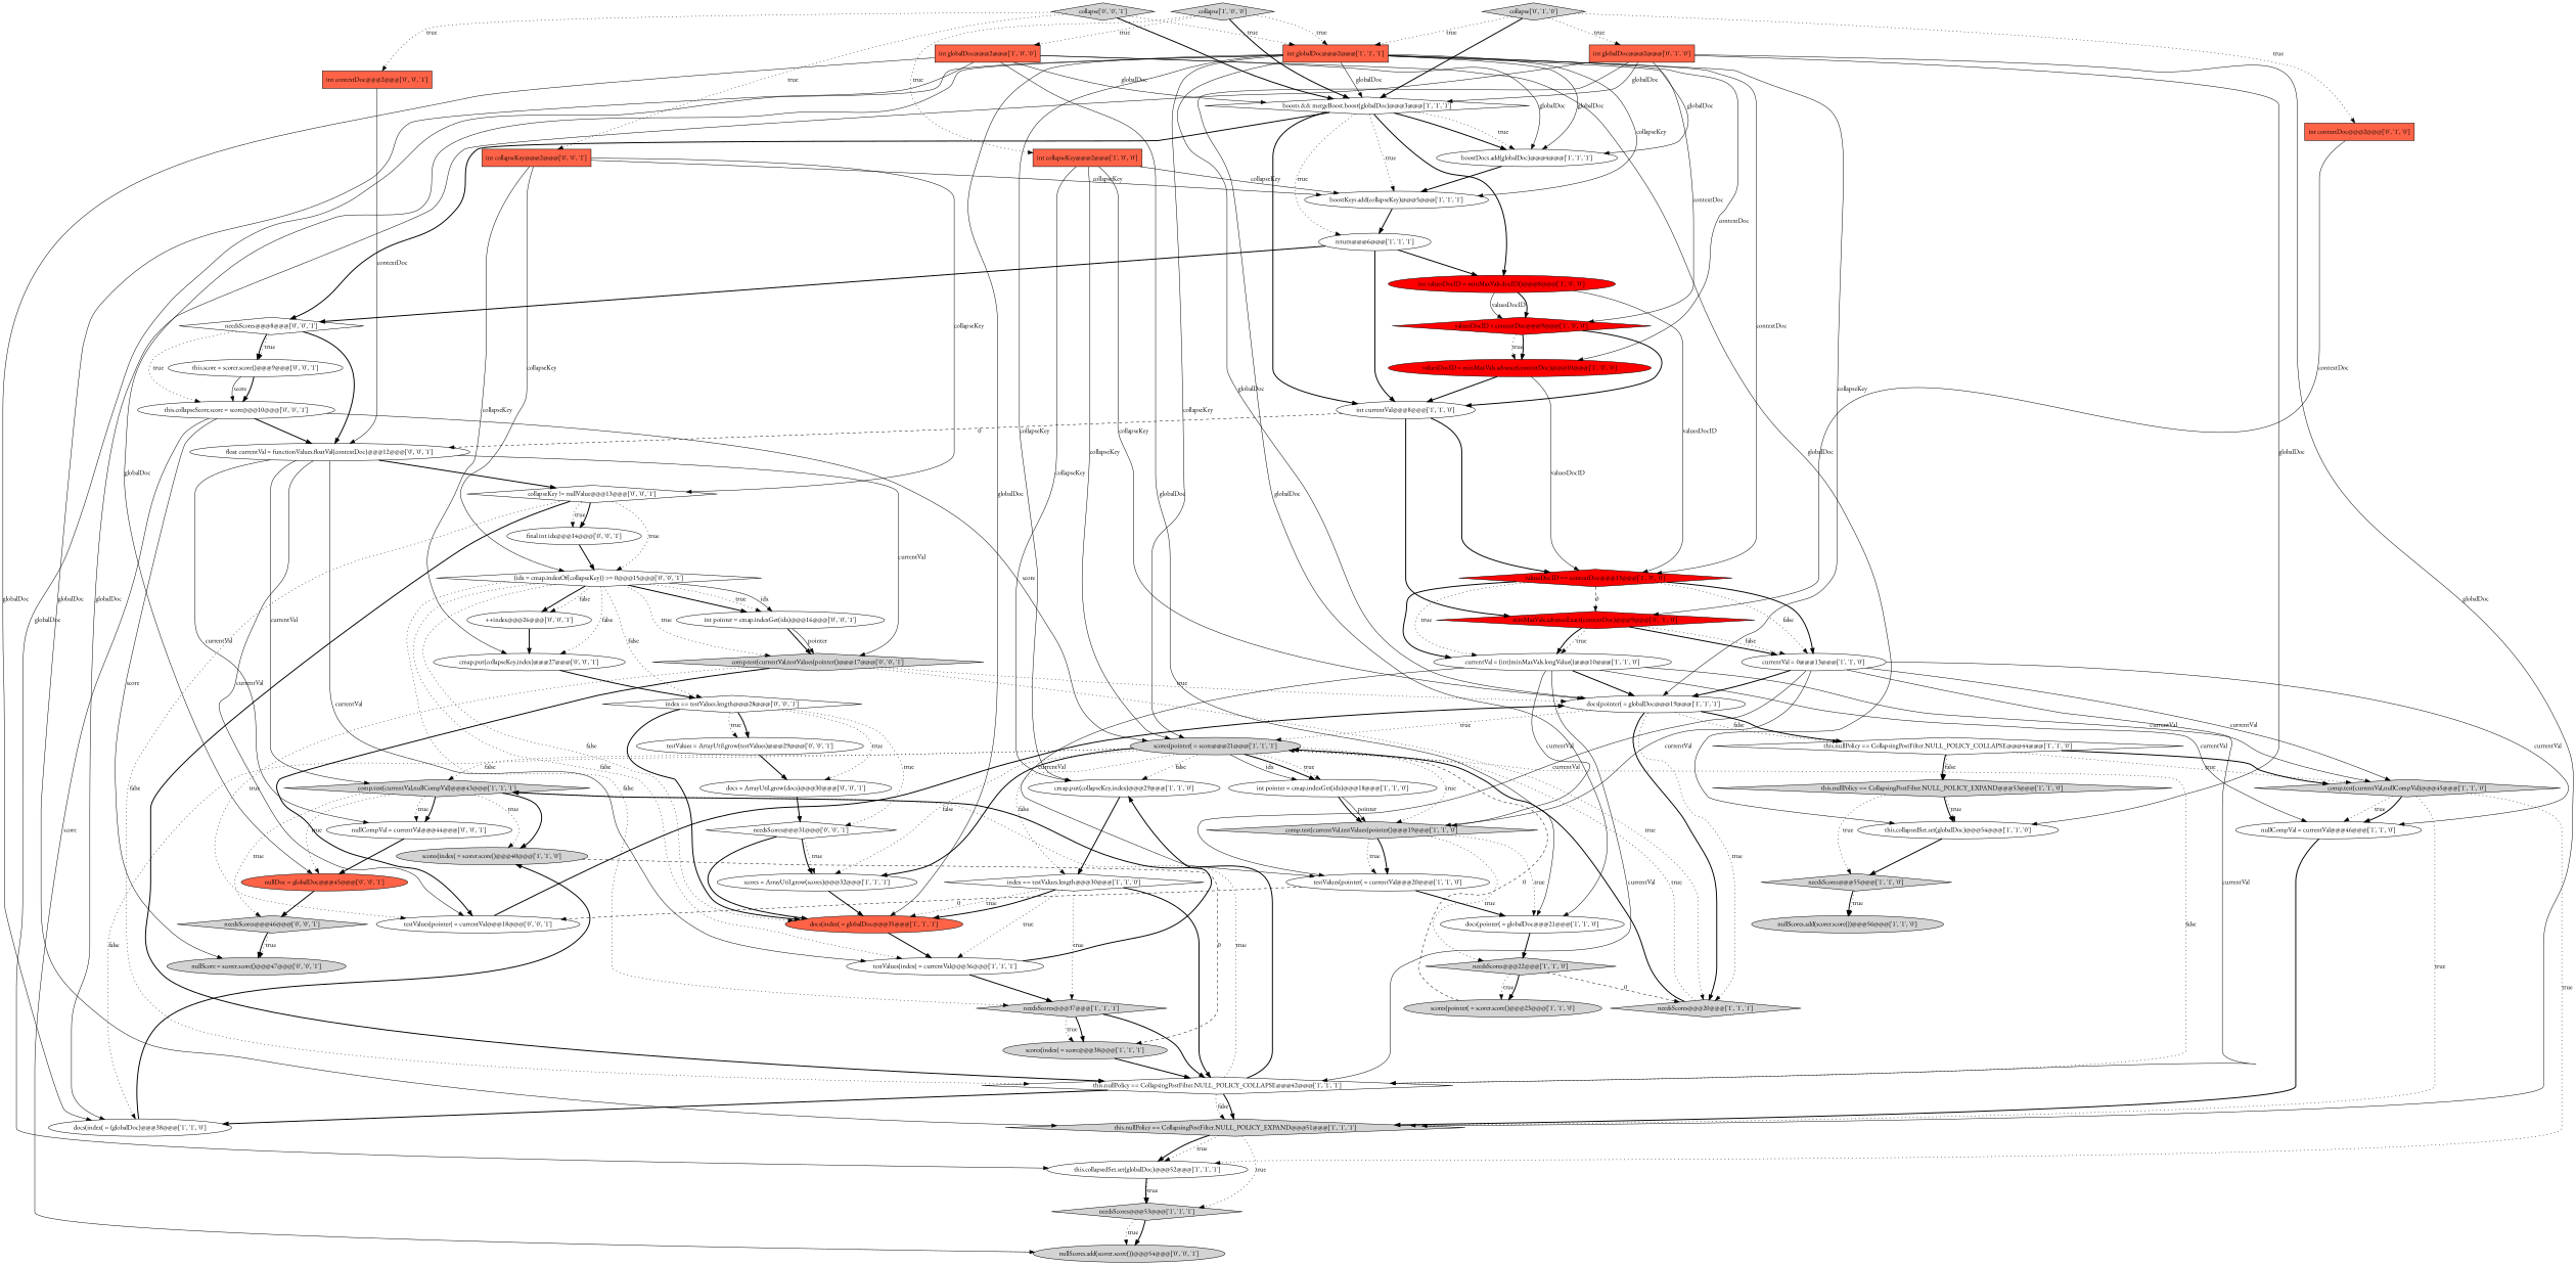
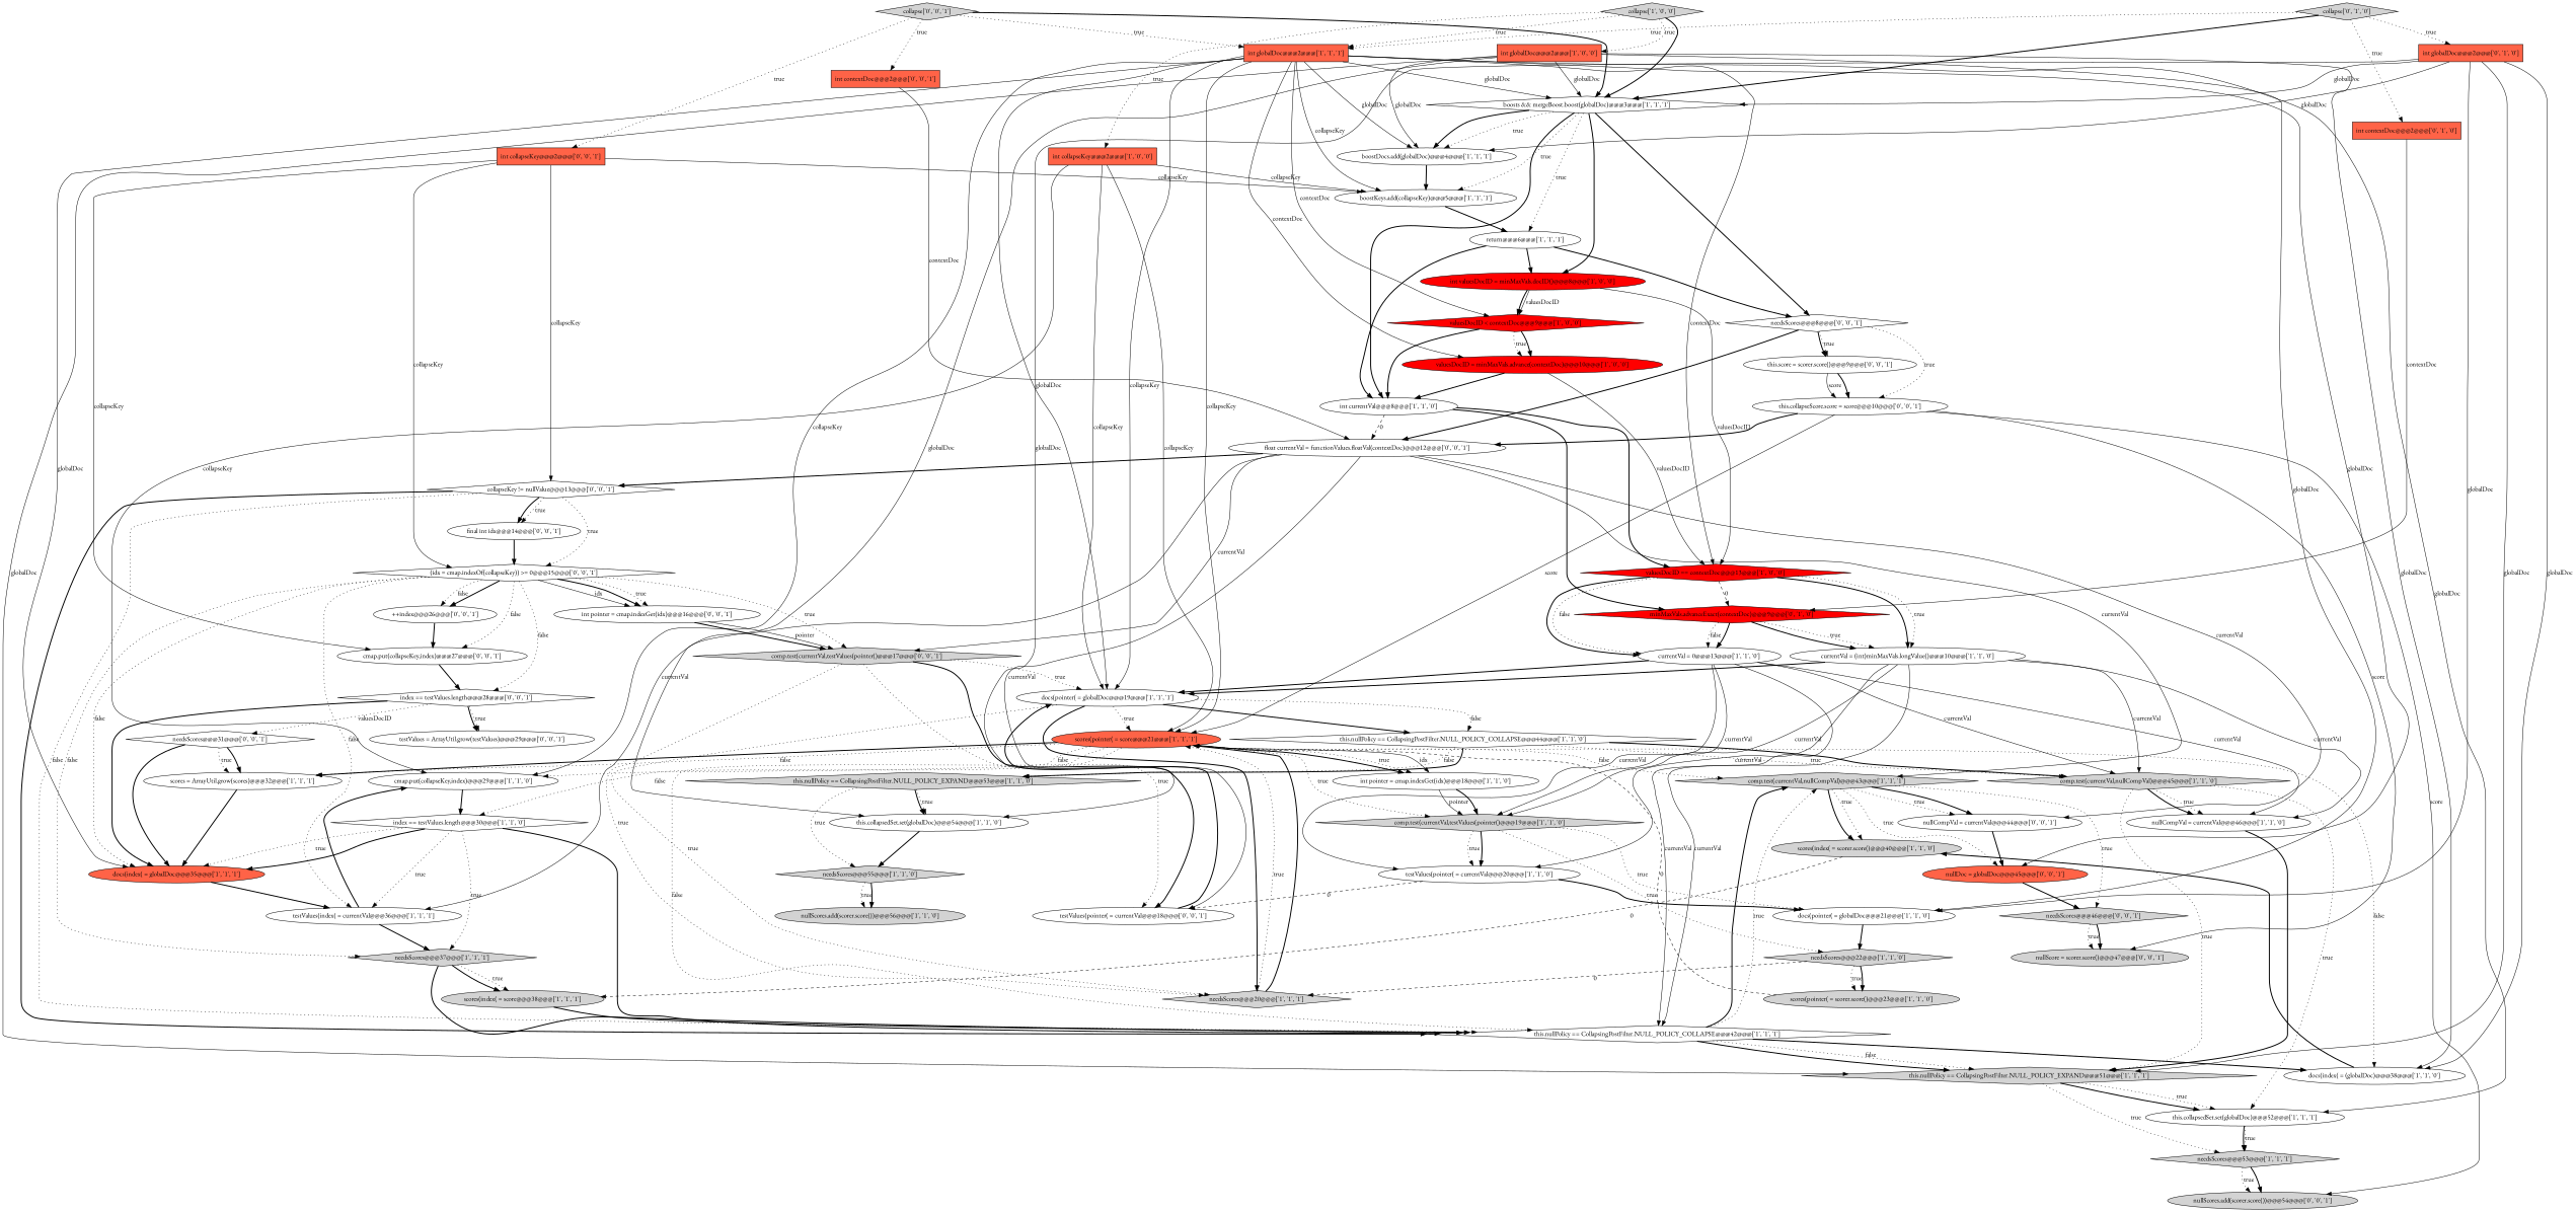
  digraph {
    fontname="EB Garamond"
    node [fillcolor=white fontname="EB Garamond" shape=ellipse style=filled]
    edge [fontname="EB Garamond" style=bold]
    n1 [label="int currentVal@@@8@@@['1', '1', '0']"]
    n2 [fillcolor=red label="minMaxVals.advanceExact(contextDoc)@@@9@@@['0', '1', '0']" shape=diamond]
    n3 [fillcolor=red label="valuesDocID == contextDoc@@@13@@@['1', '0', '0']" shape=diamond]
    n4 [label="float currentVal = functionValues.floatVal(contextDoc)@@@12@@@['0', '0', '1']"]
    n5 [label="currentVal = (int)minMaxVals.longValue()@@@10@@@['1', '1', '0']"]
    n6 [label="currentVal = 0@@@13@@@['1', '1', '0']"]
    n7 [fillcolor=lightgray label="comp.test(currentVal,testValues(pointer()@@@17@@@['0', '0', '1']" shape=diamond]
    n8 [label="testValues(pointer( = currentVal@@@18@@@['0', '0', '1']"]
    n9 [label="testValues(index( = currentVal@@@36@@@['1', '1', '1']"]
    n10 [fillcolor=lightgray label="comp.test(currentVal,nullCompVal)@@@43@@@['1', '1', '1']" shape=diamond]
    n11 [label="collapseKey != nullValue@@@13@@@['0', '0', '1']" shape=diamond]
    n12 [label="nullCompVal = currentVal@@@44@@@['0', '0', '1']"]
    n13 [fillcolor=lightgray label="collapse['0', '1', '0']" shape=diamond]
    n14 [fillcolor=tomato label="int globalDoc@@@2@@@['1', '1', '1']" shape=box]
    n15 [fillcolor=tomato label="int globalDoc@@@2@@@['0', '1', '0']" shape=box]
    n16 [label="boosts && mergeBoost.boost(globalDoc)@@@3@@@['1', '1', '1']" shape=diamond]
    n17 [fillcolor=tomato label="int contextDoc@@@2@@@['0', '1', '0']" shape=box]
    n18 [label="docs(pointer( = globalDoc@@@19@@@['1', '1', '1']"]
    n19 [label="this.collapsedSet.set(globalDoc)@@@52@@@['1', '1', '1']"]
    n20 [fillcolor=tomato label="docs(index( = globalDoc@@@35@@@['1', '1', '1']"]
    n21 [label="boostKeys.add(collapseKey)@@@5@@@['1', '1', '1']"]
-   n22 [fillcolor=lightgray label="scores(pointer( = score@@@21@@@['1', '1', '1']"]
+   n22 [fillcolor=tomato label="scores(pointer( = score@@@21@@@['1', '1', '1']"]
    n23 [label="cmap.put(collapseKey,index)@@@29@@@['1', '1', '0']"]
    n24 [label="boostDocs.add(globalDoc)@@@4@@@['1', '1', '1']"]
    n25 [fillcolor=red label="valuesDocID = minMaxVals.advance(contextDoc)@@@10@@@['1', '0', '0']"]
    n26 [fillcolor=tomato label="nullDoc = globalDoc@@@45@@@['0', '0', '1']"]
    n27 [fillcolor=red label="valuesDocID < contextDoc@@@9@@@['1', '0', '0']" shape=diamond]
    n28 [label="this.collapsedSet.set(globalDoc)@@@54@@@['1', '1', '0']"]
    n29 [fillcolor=lightgray label="this.nullPolicy == CollapsingPostFilter.NULL_POLICY_EXPAND@@@51@@@['1', '1', '1']" shape=diamond]
    n30 [label="docs(index( = (globalDoc)@@@38@@@['1', '1', '0']"]
    n31 [label="docs(pointer( = globalDoc@@@21@@@['1', '1', '0']"]
    n32 [label="return@@@6@@@['1', '1', '1']"]
    n33 [label="needsScores@@@8@@@['0', '0', '1']" shape=diamond]
    n34 [fillcolor=red label="int valuesDocID = minMaxVals.docID()@@@8@@@['1', '0', '0']"]
    n35 [fillcolor=lightgray label="nullScore = scorer.score()@@@47@@@['0', '0', '1']"]
    n36 [label="testValues(pointer( = currentVal@@@20@@@['1', '1', '0']"]
    n37 [fillcolor=lightgray label="comp.test(currentVal,nullCompVal)@@@45@@@['1', '1', '0']" shape=diamond]
    n38 [label="this.nullPolicy == CollapsingPostFilter.NULL_POLICY_COLLAPSE@@@42@@@['1', '1', '1']" shape=diamond]
    n39 [label="nullCompVal = currentVal@@@46@@@['1', '1', '0']"]
    n40 [fillcolor=lightgray label="comp.test(currentVal,testValues(pointer()@@@19@@@['1', '1', '0']" shape=diamond]
-   n41 [label="docs = ArrayUtil.grow(docs)@@@30@@@['0', '0', '1']"]
    n42 [label="needsScores@@@31@@@['0', '0', '1']" shape=diamond]
    n43 [label="scores = ArrayUtil.grow(scores)@@@32@@@['1', '1', '1']"]
    n44 [fillcolor=lightgray label="needsScores@@@55@@@['1', '1', '0']" shape=diamond]
    n45 [fillcolor=lightgray label="nullScores.add(scorer.score())@@@56@@@['1', '1', '0']"]
    n46 [fillcolor=lightgray label="needsScores@@@20@@@['1', '1', '1']" shape=diamond]
    n47 [label="this.nullPolicy == CollapsingPostFilter.NULL_POLICY_COLLAPSE@@@44@@@['1', '1', '0']" shape=diamond]
    n48 [fillcolor=lightgray label="needsScores@@@53@@@['1', '1', '1']" shape=diamond]
    n49 [fillcolor=lightgray label="nullScores.add(scorer.score())@@@54@@@['0', '0', '1']"]
    n50 [label="final int idx@@@14@@@['0', '0', '1']"]
    n51 [label="(idx = cmap.indexOf(collapseKey)) >= 0@@@15@@@['0', '0', '1']" shape=diamond]
    n52 [label="index == testValues.length@@@28@@@['0', '0', '1']" shape=diamond]
    n53 [fillcolor=lightgray label="needsScores@@@37@@@['1', '1', '1']" shape=diamond]
    n54 [label="int pointer = cmap.indexGet(idx)@@@16@@@['0', '0', '1']"]
    n55 [label="++index@@@26@@@['0', '0', '1']"]
    n56 [label="cmap.put(collapseKey,index)@@@27@@@['0', '0', '1']"]
    n57 [label="testValues = ArrayUtil.grow(testValues)@@@29@@@['0', '0', '1']"]
    n58 [fillcolor=lightgray label="scores(index( = score@@@38@@@['1', '1', '1']"]
    n59 [fillcolor=tomato label="int contextDoc@@@2@@@['0', '0', '1']" shape=box]
    n60 [fillcolor=lightgray label="needsScores@@@46@@@['0', '0', '1']" shape=diamond]
    n61 [fillcolor=lightgray label="needsScores@@@22@@@['1', '1', '0']" shape=diamond]
    n62 [fillcolor=lightgray label="scores(pointer( = scorer.score()@@@23@@@['1', '1', '0']"]
    n63 [label="int pointer = cmap.indexGet(idx)@@@18@@@['1', '1', '0']"]
    n64 [label="index == testValues.length@@@30@@@['1', '1', '0']" shape=diamond]
    n65 [fillcolor=tomato label="int collapseKey@@@2@@@['1', '0', '0']" shape=box]
    n66 [fillcolor=tomato label="int globalDoc@@@2@@@['1', '0', '0']" shape=box]
    n67 [fillcolor=lightgray label="scores(index( = scorer.score()@@@40@@@['1', '1', '0']"]
    n68 [fillcolor=tomato label="int collapseKey@@@2@@@['0', '0', '1']" shape=box]
    n69 [label="this.score = scorer.score()@@@9@@@['0', '0', '1']"]
    n70 [label="this.collapseScore.score = score@@@10@@@['0', '0', '1']"]
    n71 [fillcolor=lightgray label="collapse['0', '0', '1']" shape=diamond]
    n72 [fillcolor=lightgray label="this.nullPolicy == CollapsingPostFilter.NULL_POLICY_EXPAND@@@53@@@['1', '1', '0']" shape=diamond]
    n73 [fillcolor=lightgray label="collapse['1', '0', '0']" shape=diamond]
    n1 -> n2
    n1 -> n3
    n1 -> n4 [label=0 style=dashed]
    n2 -> n5 [label=true style=dotted]
    n2 -> n5
    n2 -> n6
    n2 -> n6 [label=false style=dotted]
    n3 -> n2 [label=0 style=dashed]
    n3 -> n5
    n3 -> n5 [label=true style=dotted]
    n3 -> n6 [label=false style=dotted]
    n3 -> n6
    n4 -> n7 [label=currentVal style=solid]
    n4 -> n8 [label=currentVal style=solid]
    n4 -> n9 [label=currentVal style=solid]
    n4 -> n10 [label=currentVal style=solid]
    n4 -> n11
    n4 -> n12 [label=currentVal style=solid]
    n5 -> n18
    n5 -> n36 [label=currentVal style=solid]
    n5 -> n37 [label=currentVal style=solid]
    n5 -> n38 [label=currentVal style=solid]
    n5 -> n39 [label=currentVal style=solid]
    n5 -> n40 [label=currentVal style=solid]
    n6 -> n18
    n6 -> n36 [label=currentVal style=solid]
    n6 -> n37 [label=currentVal style=solid]
    n6 -> n38 [label=currentVal style=solid]
    n6 -> n39 [label=currentVal style=solid]
    n6 -> n40 [label=currentVal style=solid]
    n7 -> n8
    n7 -> n8 [label=true style=dotted]
    n7 -> n18 [label=true style=dotted]
    n7 -> n46 [label=true style=dotted]
    n8 -> n18
    n9 -> n23
    n9 -> n53
    n10 -> n12
    n10 -> n12 [label=true style=dotted]
    n10 -> n26 [label=true style=dotted]
    n10 -> n60 [label=true style=dotted]
    n10 -> n67
    n10 -> n67 [label=true style=dotted]
    n11 -> n38
    n11 -> n38 [label=false style=dotted]
    n11 -> n50 [label=true style=dotted]
    n11 -> n50
    n11 -> n51 [label=true style=dotted]
    n12 -> n26
    n13 -> n14 [label=true style=dotted]
    n13 -> n15 [label=true style=dotted]
    n13 -> n16
    n13 -> n17 [label=true style=dotted]
    n14 -> n3 [label=contextDoc style=solid]
    n14 -> n16 [label=globalDoc style=solid]
    n14 -> n18 [label=globalDoc style=solid]
    n14 -> n18 [label=collapseKey style=solid]
    n14 -> n19 [label=globalDoc style=solid]
    n14 -> n20 [label=globalDoc style=solid]
    n14 -> n21 [label=collapseKey style=solid]
    n14 -> n22 [label=collapseKey style=solid]
    n14 -> n23 [label=collapseKey style=solid]
    n14 -> n24 [label=globalDoc style=solid]
    n14 -> n25 [label=contextDoc style=solid]
    n14 -> n26 [label=globalDoc style=solid]
    n14 -> n27 [label=contextDoc style=solid]
    n15 -> n16 [label=globalDoc style=solid]
    n15 -> n24 [label=globalDoc style=solid]
    n15 -> n28 [label=globalDoc style=solid]
    n15 -> n29 [label=globalDoc style=solid]
    n15 -> n30 [label=globalDoc style=solid]
    n15 -> n31 [label=globalDoc style=solid]
    n16 -> n1
    n16 -> n21 [label=true style=dotted]
    n16 -> n24
    n16 -> n24 [label=true style=dotted]
    n16 -> n32 [label=true style=dotted]
    n16 -> n33
    n16 -> n34
    n17 -> n2 [label=contextDoc style=solid]
    n18 -> n22 [label=true style=dotted]
    n18 -> n46 [label=true style=dotted]
    n18 -> n46
    n18 -> n47 [label=false style=dotted]
    n18 -> n47
    n19 -> n48
    n19 -> n48 [label=true style=dotted]
    n20 -> n9
    n21 -> n32
    n22 -> n10 [label=false style=dotted]
    n22 -> n23 [label=false style=dotted]
    n22 -> n30 [label=false style=dotted]
    n22 -> n38 [label=false style=dotted]
    n22 -> n40 [label=true style=dotted]
    n22 -> n43
    n22 -> n43 [label=false style=dotted]
    n22 -> n63 [label=idx style=solid]
    n22 -> n63
    n22 -> n63 [label=true style=dotted]
    n22 -> n64 [label=false style=dotted]
    n23 -> n64
    n24 -> n21
    n25 -> n1
    n25 -> n3 [label=valuesDocID style=solid]
    n26 -> n60
    n27 -> n1
    n27 -> n25 [label=true style=dotted]
    n27 -> n25
    n28 -> n44
    n29 -> n19 [label=true style=dotted]
    n29 -> n19
    n29 -> n48 [label=true style=dotted]
    n30 -> n67
    n31 -> n61
    n32 -> n1
    n32 -> n33
    n32 -> n34
    n33 -> n4
    n33 -> n69 [label=true style=dotted]
    n33 -> n69
    n33 -> n70 [label=true style=dotted]
    n34 -> n3 [label=valuesDocID style=solid]
    n34 -> n27 [label=valuesDocID style=solid]
    n34 -> n27
    n36 -> n8 [label=0 style=dashed]
    n36 -> n31
    n37 -> n19 [label=true style=dotted]
    n37 -> n29 [label=true style=dotted]
    n37 -> n39 [label=true style=dotted]
    n37 -> n39
    n38 -> n10
    n38 -> n10 [label=true style=dotted]
    n38 -> n29 [label=false style=dotted]
    n38 -> n29
    n38 -> n30
    n39 -> n29
    n40 -> n31 [label=true style=dotted]
    n40 -> n36
    n40 -> n36 [label=true style=dotted]
    n40 -> n61 [label=true style=dotted]
-   n41 -> n42
    n42 -> n20
    n42 -> n43
    n42 -> n43 [label=true style=dotted]
    n43 -> n20
    n44 -> n45 [label=true style=dotted]
    n44 -> n45
    n46 -> n22
    n46 -> n22 [label=true style=dotted]
    n47 -> n37
    n47 -> n37 [label=true style=dotted]
    n47 -> n72 [label=false style=dotted]
    n47 -> n72
    n48 -> n49
    n48 -> n49 [label=true style=dotted]
    n50 -> n51
    n51 -> n7 [label=true style=dotted]
    n51 -> n9 [label=false style=dotted]
    n51 -> n20 [label=false style=dotted]
    n51 -> n52 [label=false style=dotted]
    n51 -> n53 [label=false style=dotted]
    n51 -> n54 [label=true style=dotted]
    n51 -> n54 [label=idx style=solid]
    n51 -> n54
    n51 -> n55
    n51 -> n55 [label=false style=dotted]
    n51 -> n56 [label=false style=dotted]
    n52 -> n20
-   n52 -> n41 [label=true style=dotted]
-   n52 -> n42 [label=true style=dotted]
+   n52 -> n42 [label=valuesDocID style=dotted]
    n52 -> n57
    n52 -> n57 [label=true style=dotted]
    n53 -> n38
    n53 -> n58
    n53 -> n58 [label=true style=dotted]
    n54 -> n7
    n54 -> n7 [label=pointer style=solid]
    n55 -> n56
    n56 -> n52
-   n57 -> n41
    n58 -> n38
    n59 -> n4 [label=contextDoc style=solid]
    n60 -> n35 [label=true style=dotted]
    n60 -> n35
    n61 -> n46 [label=0 style=dashed]
    n61 -> n62 [label=true style=dotted]
    n61 -> n62
    n62 -> n22 [label=0 style=dashed]
    n63 -> n40 [label=pointer style=solid]
    n63 -> n40
    n64 -> n9 [label=true style=dotted]
    n64 -> n20 [label=true style=dotted]
    n64 -> n20
    n64 -> n38
    n64 -> n53 [label=true style=dotted]
    n65 -> n18 [label=collapseKey style=solid]
    n65 -> n21 [label=collapseKey style=solid]
    n65 -> n22 [label=collapseKey style=solid]
    n65 -> n23 [label=collapseKey style=solid]
    n66 -> n16 [label=globalDoc style=solid]
    n66 -> n24 [label=globalDoc style=solid]
    n66 -> n28 [label=globalDoc style=solid]
    n66 -> n29 [label=globalDoc style=solid]
    n66 -> n30 [label=globalDoc style=solid]
    n66 -> n31 [label=globalDoc style=solid]
    n67 -> n58 [label=0 style=dashed]
    n68 -> n11 [label=collapseKey style=solid]
    n68 -> n21 [label=collapseKey style=solid]
    n68 -> n51 [label=collapseKey style=solid]
    n68 -> n56 [label=collapseKey style=solid]
    n69 -> n70
    n69 -> n70 [label=score style=solid]
    n70 -> n4
    n70 -> n22 [label=score style=solid]
    n70 -> n35 [label=score style=solid]
    n70 -> n49 [label=score style=solid]
    n71 -> n14 [label=true style=dotted]
    n71 -> n16
    n71 -> n59 [label=true style=dotted]
    n71 -> n68 [label=true style=dotted]
    n72 -> n28 [label=true style=dotted]
    n72 -> n28
    n72 -> n44 [label=true style=dotted]
    n73 -> n14 [label=true style=dotted]
    n73 -> n16
    n73 -> n65 [label=true style=dotted]
    n73 -> n66 [label=true style=dotted]
  }
